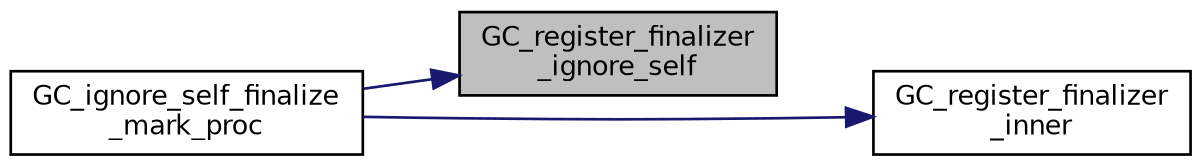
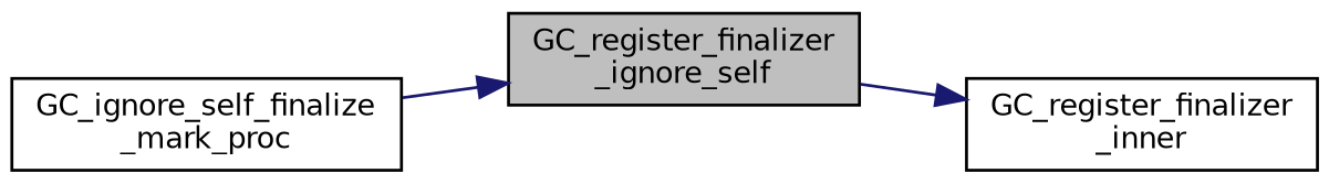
  digraph {
    rankdir=LR
    node [color=black fillcolor=white fontname=Helvetica fontsize=10 shape=record style=filled]
    edge [color=midnightblue fontname=Helvetica fontsize=10 labelfontname=Helvetica labelfontsize=10 style=solid]
    n1 [fillcolor=grey75 fontcolor=black height=0.2 label="GC_register_finalizer\l_ignore_self" width=0.4]
    n2 [height=0.2 label="GC_register_finalizer\l_inner" width=0.4]
    n3 [height=0.2 label="GC_ignore_self_finalize\l_mark_proc" width=0.4]
-   n3 -> n2
+   n1 -> n2
    n3 -> n1
  }
